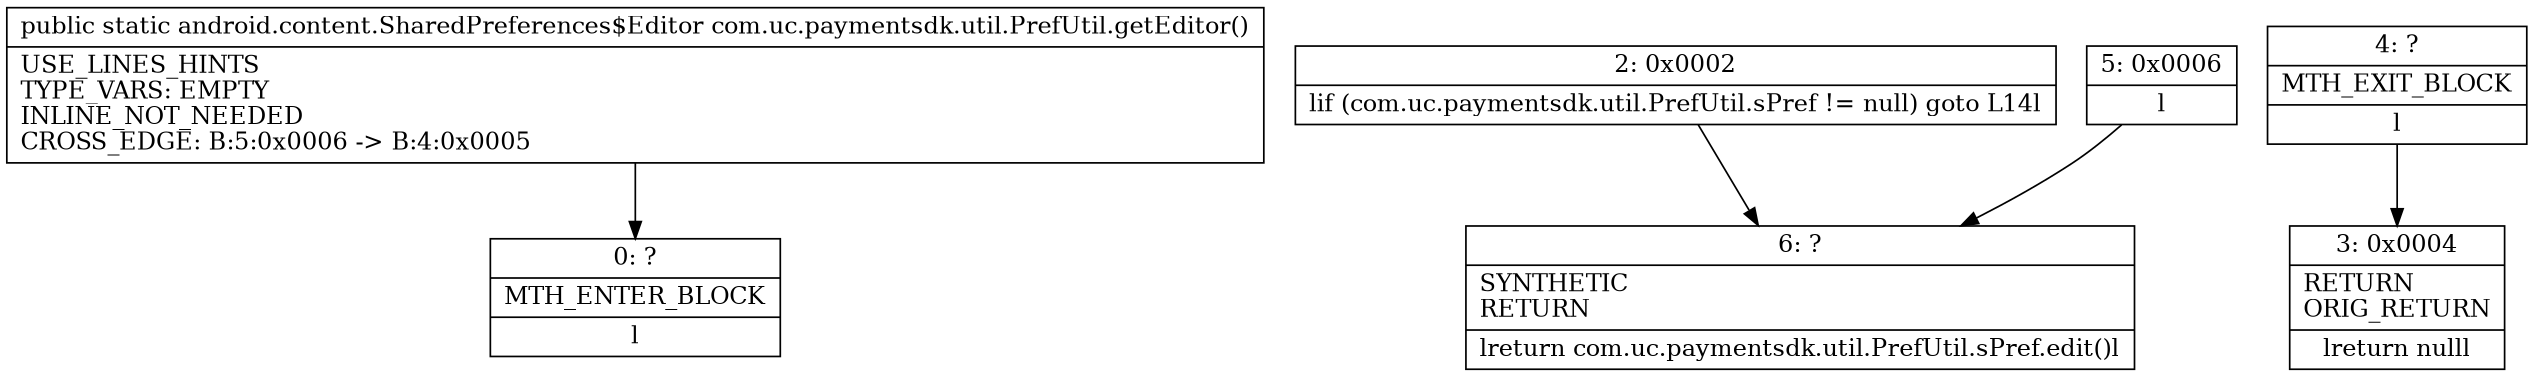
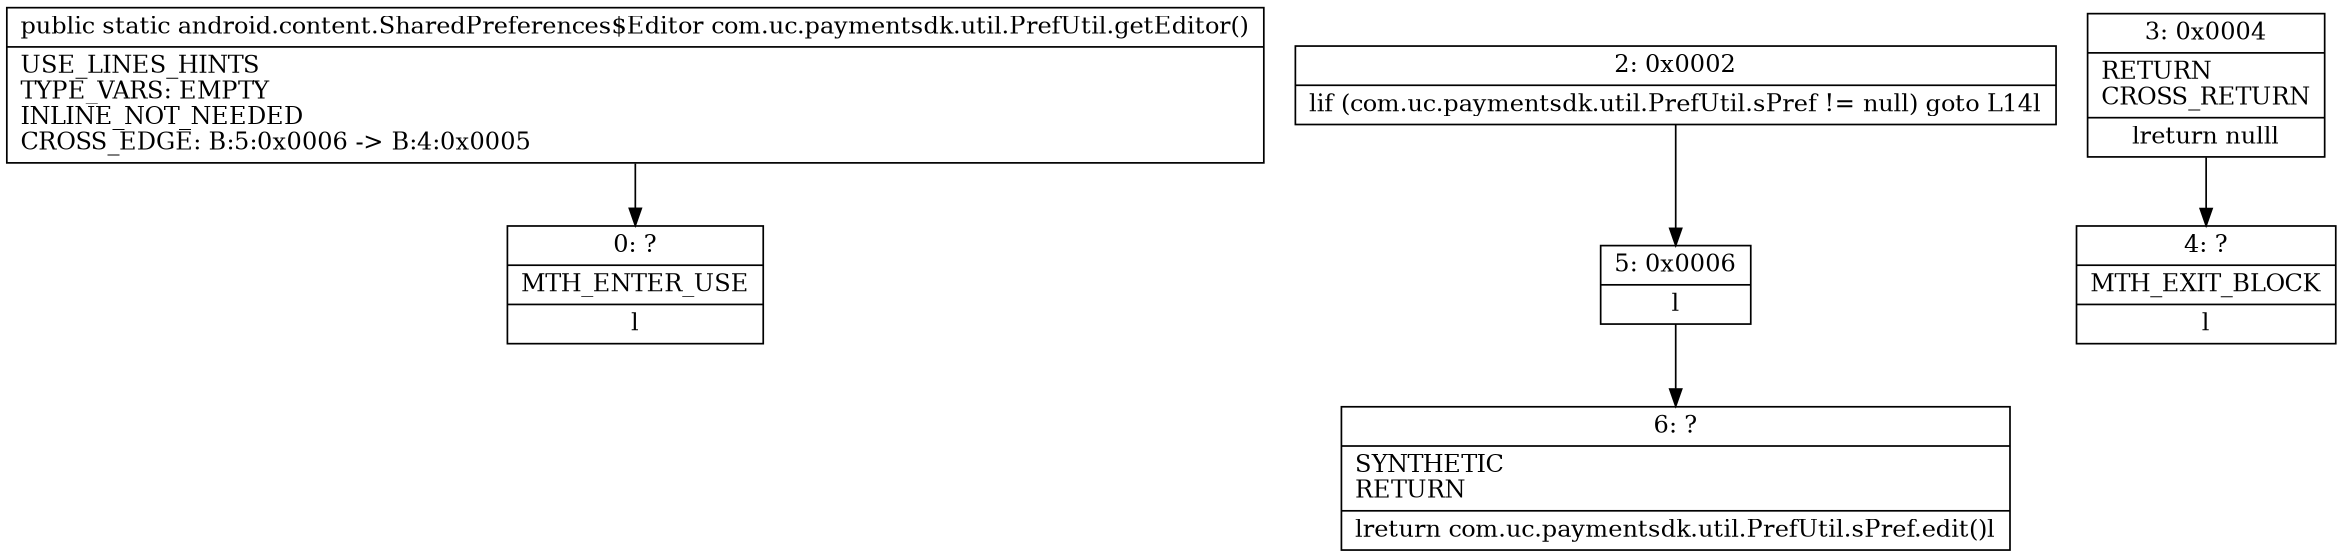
  digraph {
    node [shape=record]
-   n1 [label="{0\:\ ?|MTH_ENTER_BLOCK\l|l}"]
+   n1 [label="{0\:\ ?|MTH_ENTER_USE\l|l}"]
    n2 [label="{2\:\ 0x0002|lif (com.uc.paymentsdk.util.PrefUtil.sPref != null) goto L14l}"]
    n3 [label="{5\:\ 0x0006|l}"]
-   n4 [label="{3\:\ 0x0004|RETURN\lORIG_RETURN\l|lreturn nulll}"]
+   n4 [label="{3\:\ 0x0004|RETURN\lCROSS_RETURN\l|lreturn nulll}"]
    n5 [label="{4\:\ ?|MTH_EXIT_BLOCK\l|l}"]
    n6 [label="{6\:\ ?|SYNTHETIC\lRETURN\l|lreturn com.uc.paymentsdk.util.PrefUtil.sPref.edit()l}"]
    n7 [label="{public static android.content.SharedPreferences$Editor com.uc.paymentsdk.util.PrefUtil.getEditor()  | USE_LINES_HINTS\lTYPE_VARS: EMPTY\lINLINE_NOT_NEEDED\lCROSS_EDGE: B:5:0x0006 \-\> B:4:0x0005\l}"]
-   n2 -> n6
+   n2 -> n3
    n3 -> n6
-   n5 -> n4
+   n4 -> n5
    n7 -> n1
  }
